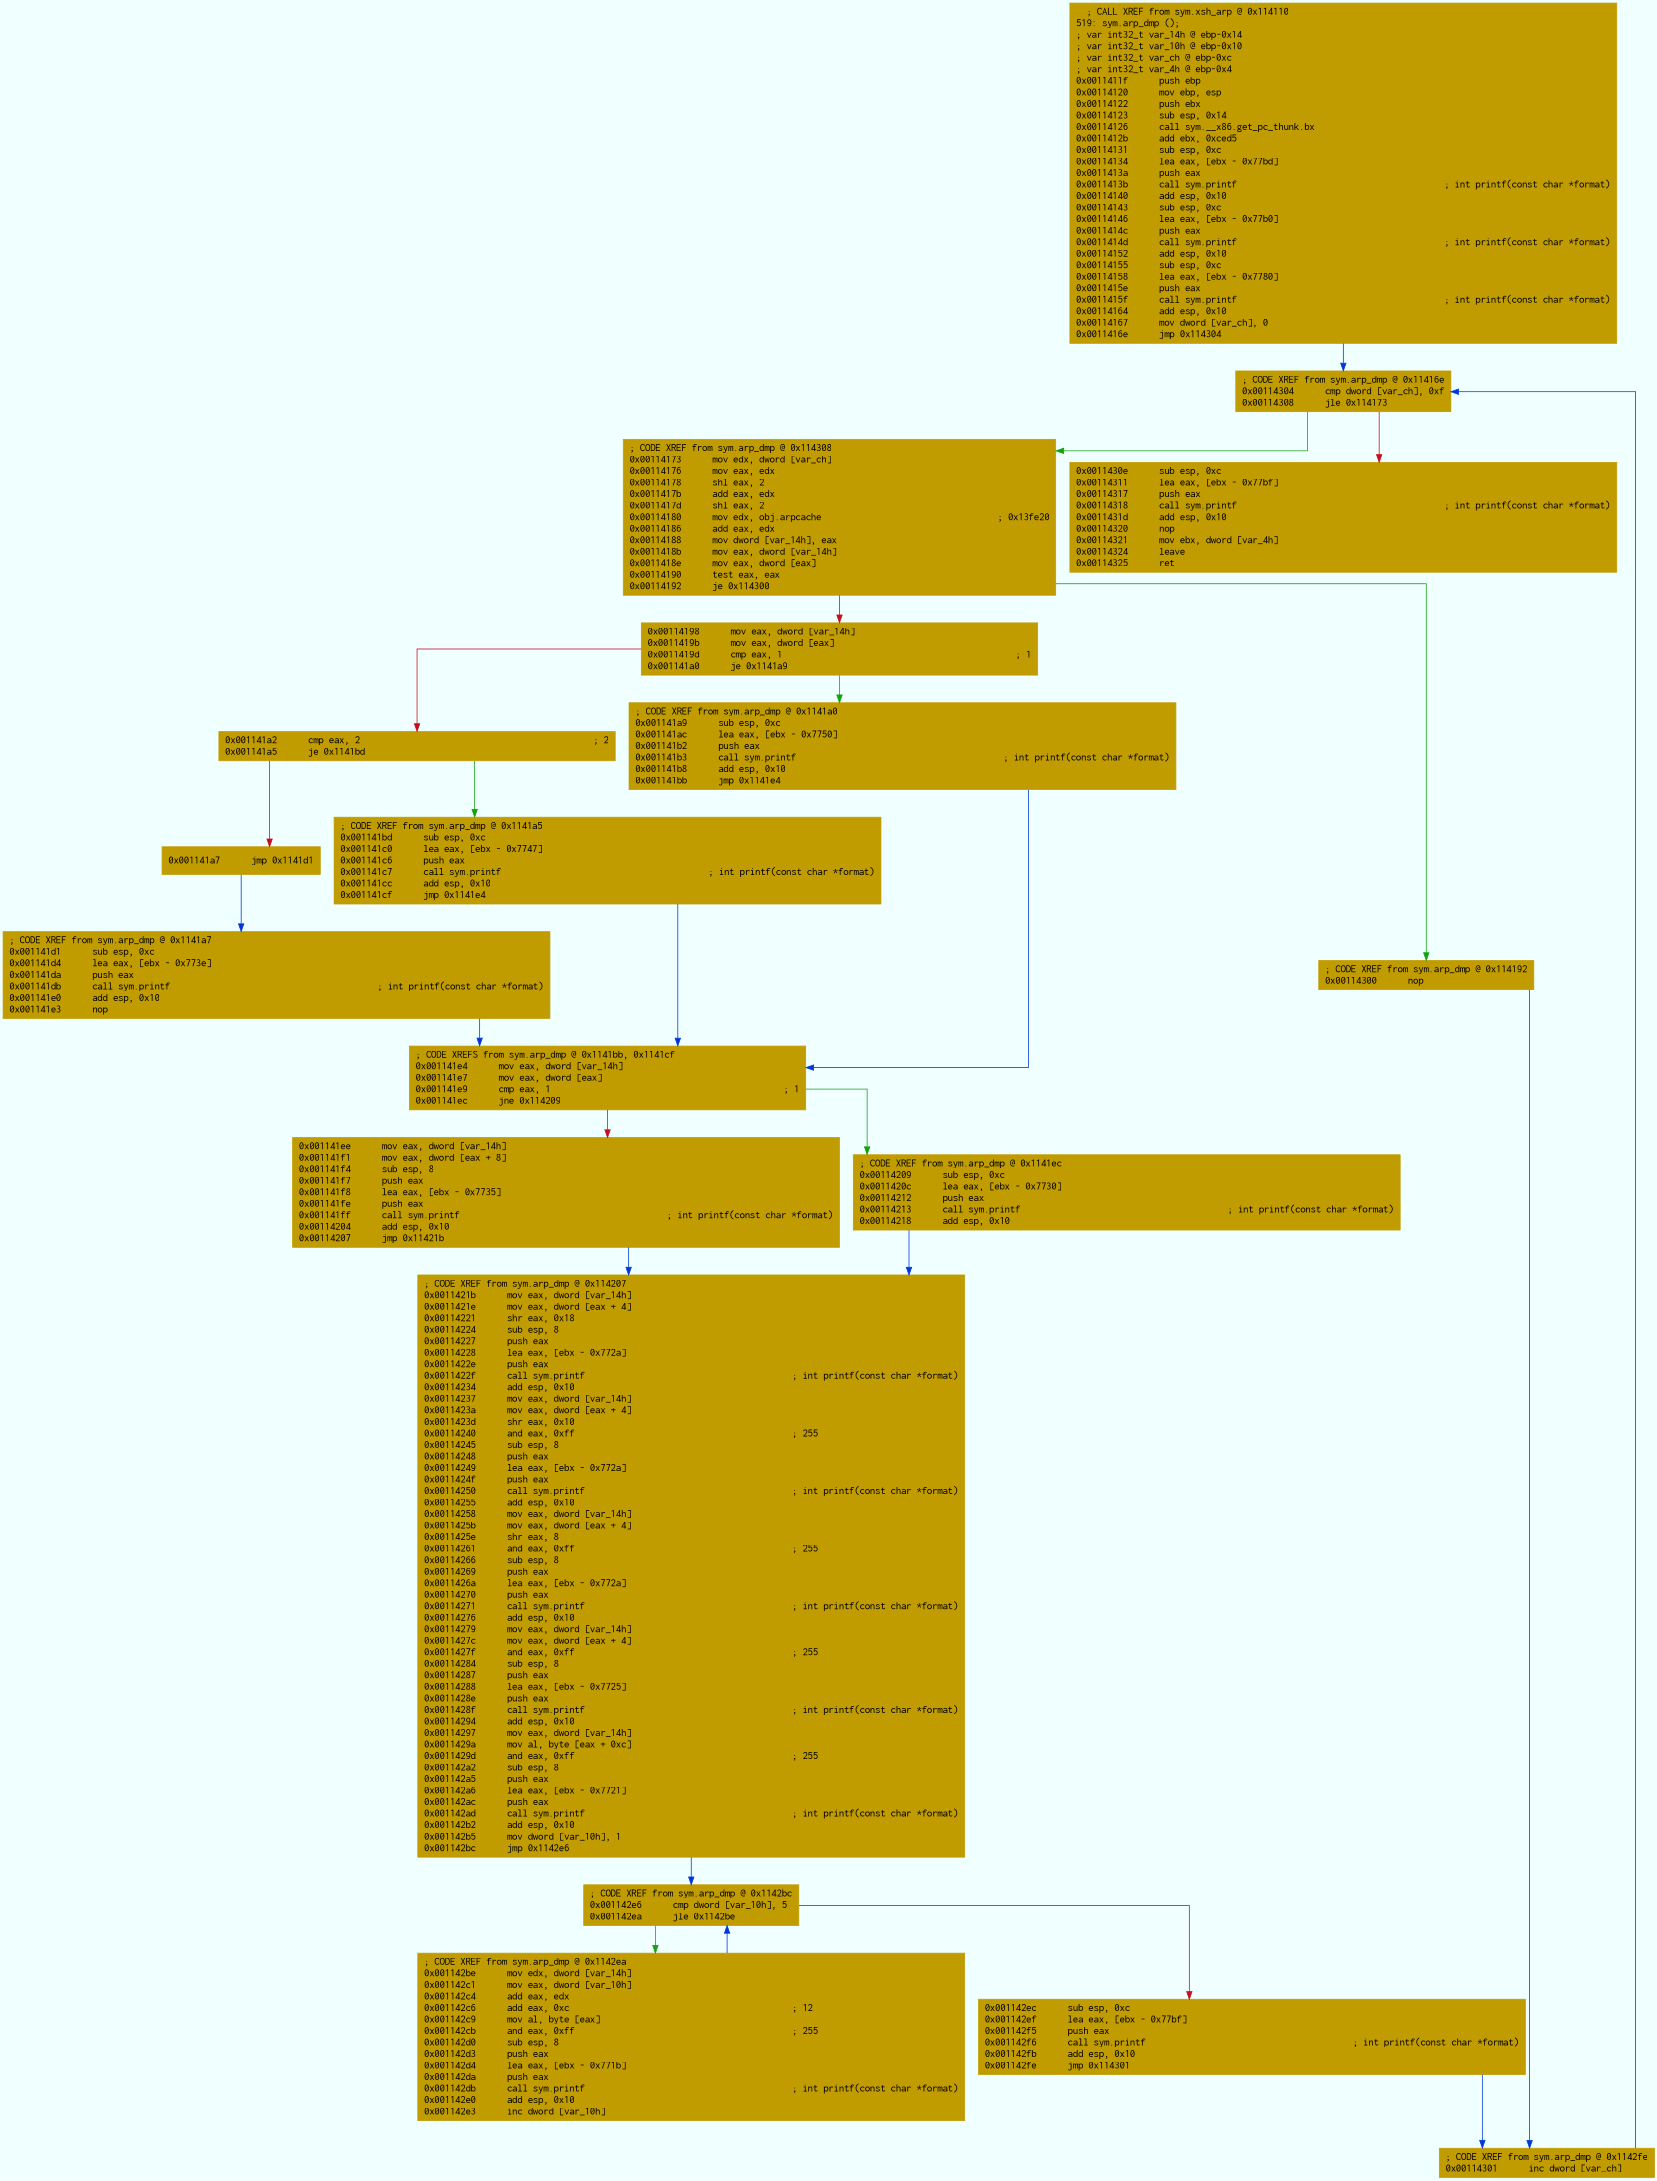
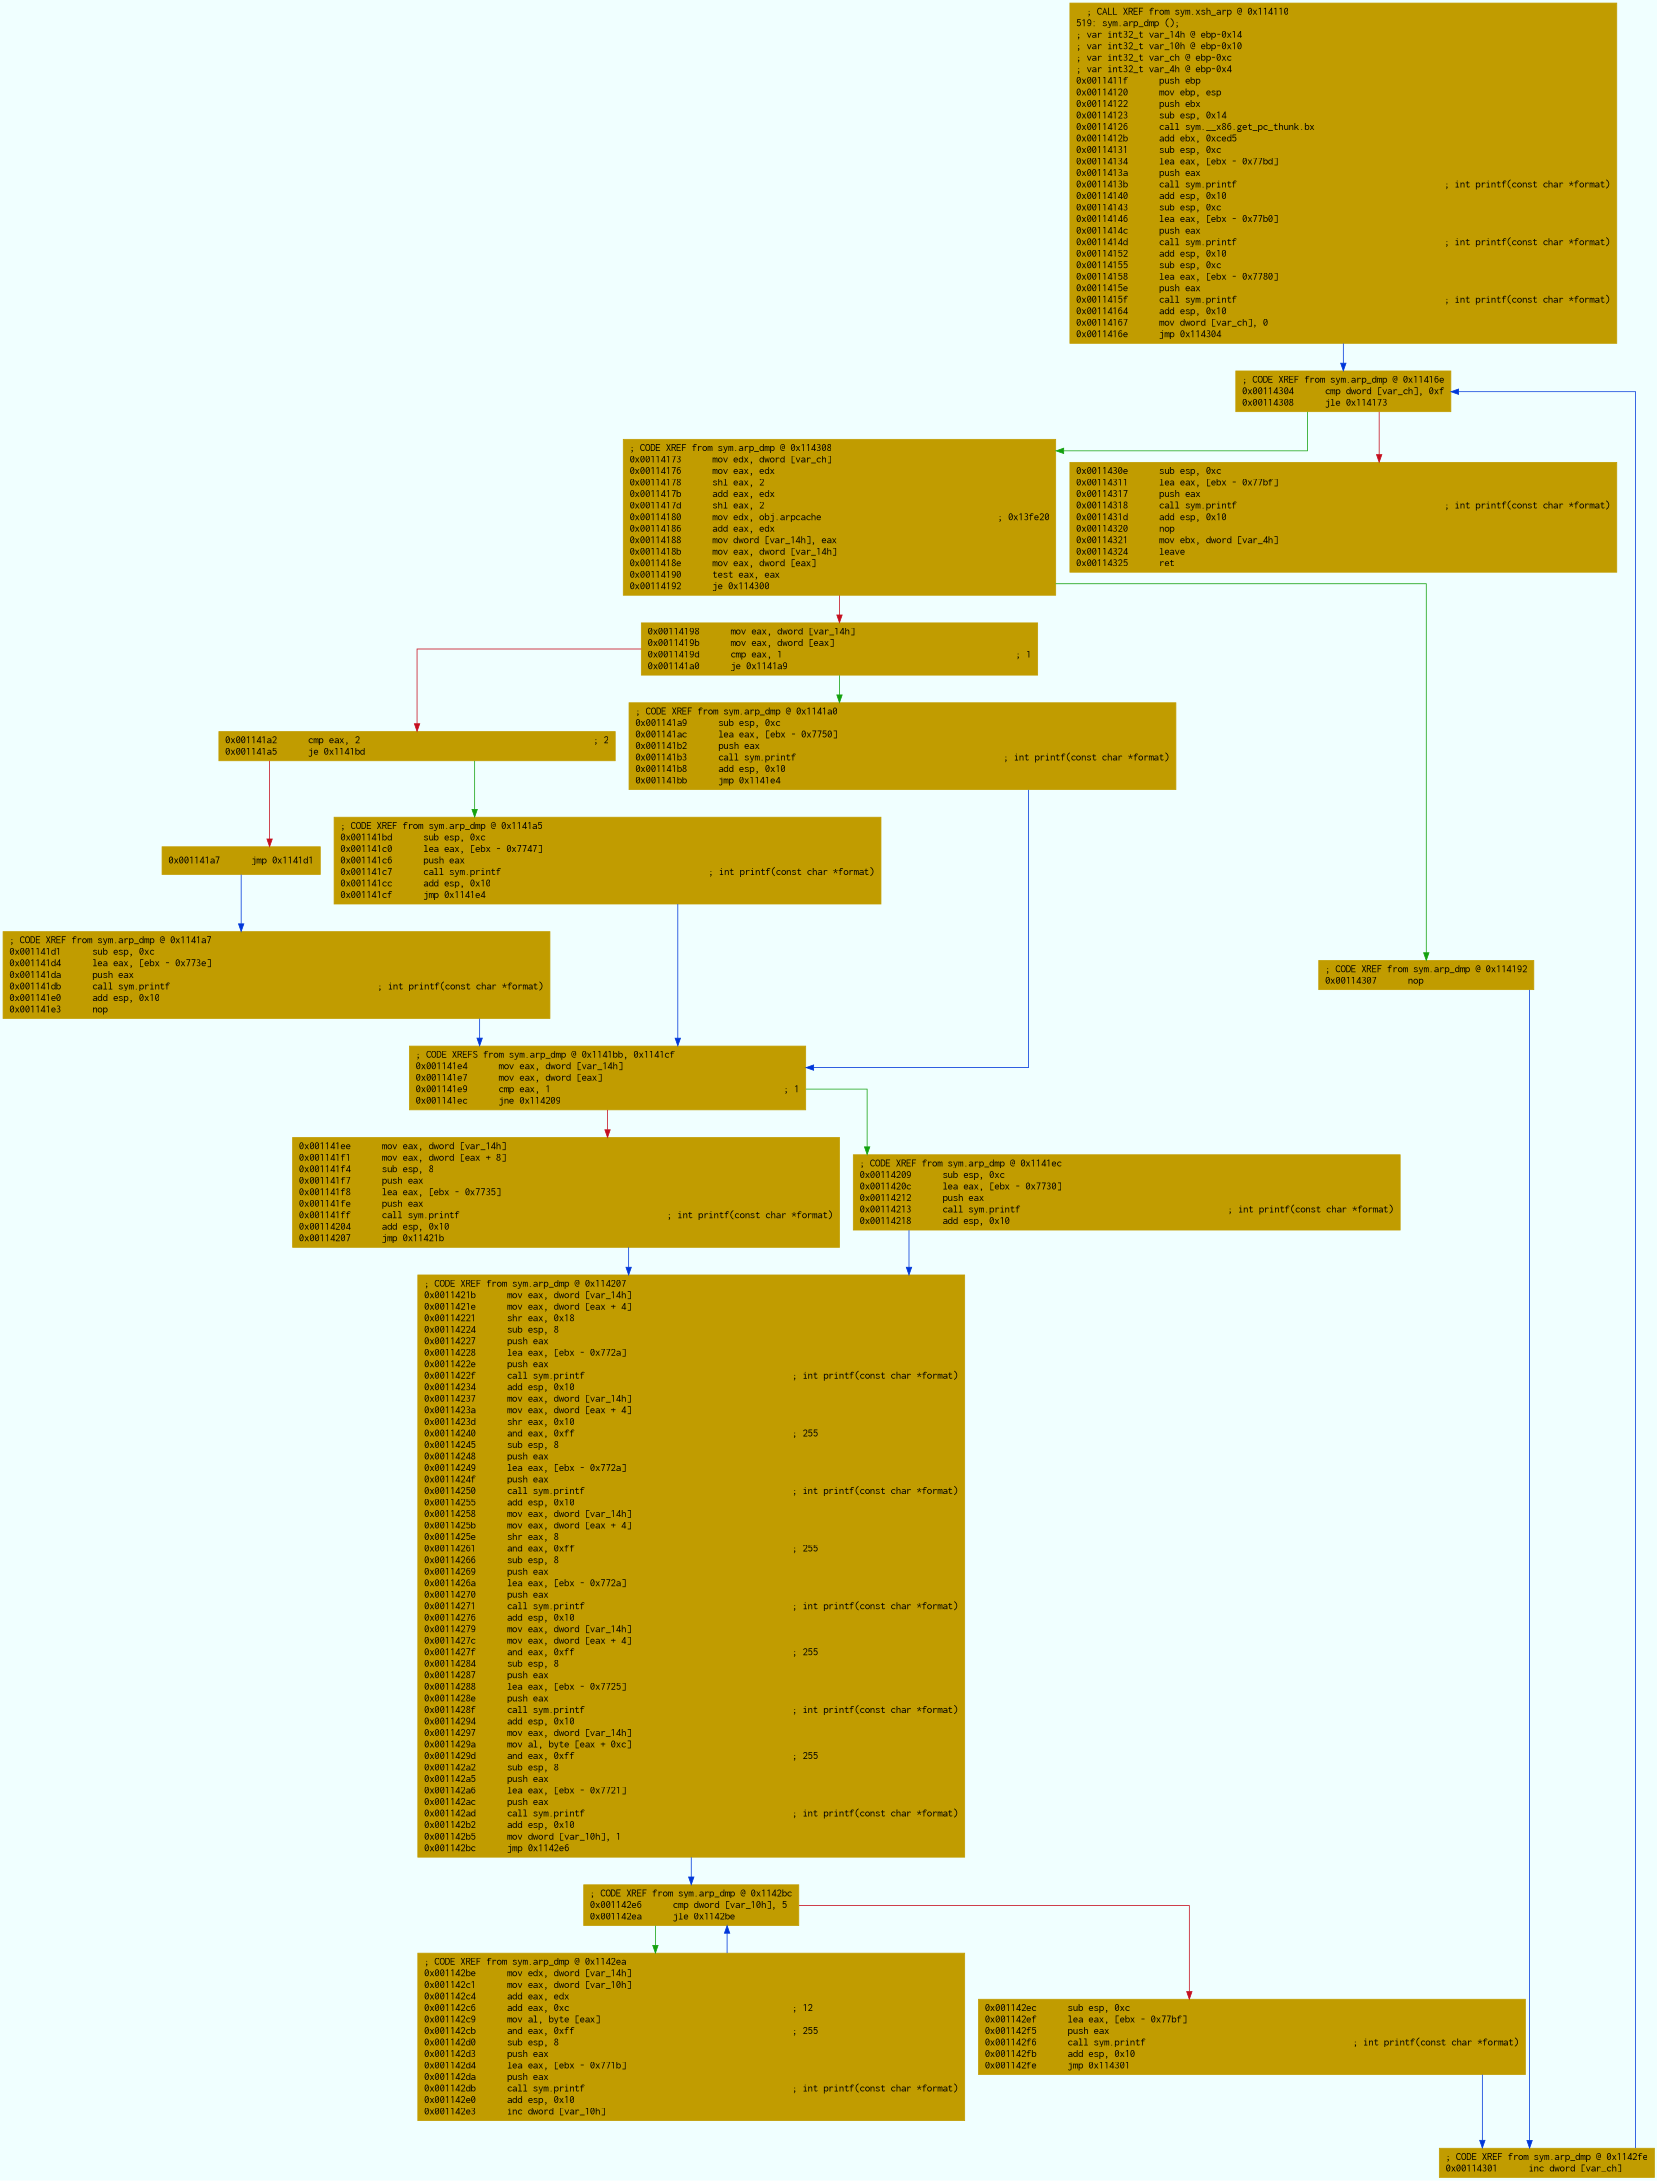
  digraph {
    bgcolor=azure
    fontname=Courier
    fontsize=8
    splines=ortho
    node [color="#c19c00" fillcolor="#c19c00" fontname=Courier shape=box style=filled]
    edge [arrowhead=normal color="#0037da"]
    n1 [label="  ; CALL XREF from sym.xsh_arp @ 0x114110\l519: sym.arp_dmp ();\l; var int32_t var_14h @ ebp-0x14\l; var int32_t var_10h @ ebp-0x10\l; var int32_t var_ch @ ebp-0xc\l; var int32_t var_4h @ ebp-0x4\l0x0011411f      push ebp\l0x00114120      mov ebp, esp\l0x00114122      push ebx\l0x00114123      sub esp, 0x14\l0x00114126      call sym.__x86.get_pc_thunk.bx\l0x0011412b      add ebx, 0xced5\l0x00114131      sub esp, 0xc\l0x00114134      lea eax, [ebx - 0x77bd]\l0x0011413a      push eax\l0x0011413b      call sym.printf                                        ; int printf(const char *format)\l0x00114140      add esp, 0x10\l0x00114143      sub esp, 0xc\l0x00114146      lea eax, [ebx - 0x77b0]\l0x0011414c      push eax\l0x0011414d      call sym.printf                                        ; int printf(const char *format)\l0x00114152      add esp, 0x10\l0x00114155      sub esp, 0xc\l0x00114158      lea eax, [ebx - 0x7780]\l0x0011415e      push eax\l0x0011415f      call sym.printf                                        ; int printf(const char *format)\l0x00114164      add esp, 0x10\l0x00114167      mov dword [var_ch], 0\l0x0011416e      jmp 0x114304\l"]
    n2 [label="; CODE XREF from sym.arp_dmp @ 0x11416e\l0x00114304      cmp dword [var_ch], 0xf\l0x00114308      jle 0x114173\l"]
    n3 [label="; CODE XREF from sym.arp_dmp @ 0x114308\l0x00114173      mov edx, dword [var_ch]\l0x00114176      mov eax, edx\l0x00114178      shl eax, 2\l0x0011417b      add eax, edx\l0x0011417d      shl eax, 2\l0x00114180      mov edx, obj.arpcache                                  ; 0x13fe20\l0x00114186      add eax, edx\l0x00114188      mov dword [var_14h], eax\l0x0011418b      mov eax, dword [var_14h]\l0x0011418e      mov eax, dword [eax]\l0x00114190      test eax, eax\l0x00114192      je 0x114300\l"]
    n4 [label="0x00114198      mov eax, dword [var_14h]\l0x0011419b      mov eax, dword [eax]\l0x0011419d      cmp eax, 1                                             ; 1\l0x001141a0      je 0x1141a9\l"]
-   n5 [label="; CODE XREF from sym.arp_dmp @ 0x114192\l0x00114300      nop\l"]
+   n5 [label="; CODE XREF from sym.arp_dmp @ 0x114192\l0x00114307      nop\l"]
    n6 [label="0x001141a2      cmp eax, 2                                             ; 2\l0x001141a5      je 0x1141bd\l"]
    n7 [label="; CODE XREF from sym.arp_dmp @ 0x1141a0\l0x001141a9      sub esp, 0xc\l0x001141ac      lea eax, [ebx - 0x7750]\l0x001141b2      push eax\l0x001141b3      call sym.printf                                        ; int printf(const char *format)\l0x001141b8      add esp, 0x10\l0x001141bb      jmp 0x1141e4\l"]
    n8 [label="0x001141a7      jmp 0x1141d1\l"]
    n9 [label="; CODE XREF from sym.arp_dmp @ 0x1141a5\l0x001141bd      sub esp, 0xc\l0x001141c0      lea eax, [ebx - 0x7747]\l0x001141c6      push eax\l0x001141c7      call sym.printf                                        ; int printf(const char *format)\l0x001141cc      add esp, 0x10\l0x001141cf      jmp 0x1141e4\l"]
    n10 [label="; CODE XREF from sym.arp_dmp @ 0x1141a7\l0x001141d1      sub esp, 0xc\l0x001141d4      lea eax, [ebx - 0x773e]\l0x001141da      push eax\l0x001141db      call sym.printf                                        ; int printf(const char *format)\l0x001141e0      add esp, 0x10\l0x001141e3      nop\l"]
    n11 [label="; CODE XREFS from sym.arp_dmp @ 0x1141bb, 0x1141cf\l0x001141e4      mov eax, dword [var_14h]\l0x001141e7      mov eax, dword [eax]\l0x001141e9      cmp eax, 1                                             ; 1\l0x001141ec      jne 0x114209\l"]
    n12 [label="0x001141ee      mov eax, dword [var_14h]\l0x001141f1      mov eax, dword [eax + 8]\l0x001141f4      sub esp, 8\l0x001141f7      push eax\l0x001141f8      lea eax, [ebx - 0x7735]\l0x001141fe      push eax\l0x001141ff      call sym.printf                                        ; int printf(const char *format)\l0x00114204      add esp, 0x10\l0x00114207      jmp 0x11421b\l"]
    n13 [label="; CODE XREF from sym.arp_dmp @ 0x1141ec\l0x00114209      sub esp, 0xc\l0x0011420c      lea eax, [ebx - 0x7730]\l0x00114212      push eax\l0x00114213      call sym.printf                                        ; int printf(const char *format)\l0x00114218      add esp, 0x10\l"]
    n14 [label="; CODE XREF from sym.arp_dmp @ 0x114207\l0x0011421b      mov eax, dword [var_14h]\l0x0011421e      mov eax, dword [eax + 4]\l0x00114221      shr eax, 0x18\l0x00114224      sub esp, 8\l0x00114227      push eax\l0x00114228      lea eax, [ebx - 0x772a]\l0x0011422e      push eax\l0x0011422f      call sym.printf                                        ; int printf(const char *format)\l0x00114234      add esp, 0x10\l0x00114237      mov eax, dword [var_14h]\l0x0011423a      mov eax, dword [eax + 4]\l0x0011423d      shr eax, 0x10\l0x00114240      and eax, 0xff                                          ; 255\l0x00114245      sub esp, 8\l0x00114248      push eax\l0x00114249      lea eax, [ebx - 0x772a]\l0x0011424f      push eax\l0x00114250      call sym.printf                                        ; int printf(const char *format)\l0x00114255      add esp, 0x10\l0x00114258      mov eax, dword [var_14h]\l0x0011425b      mov eax, dword [eax + 4]\l0x0011425e      shr eax, 8\l0x00114261      and eax, 0xff                                          ; 255\l0x00114266      sub esp, 8\l0x00114269      push eax\l0x0011426a      lea eax, [ebx - 0x772a]\l0x00114270      push eax\l0x00114271      call sym.printf                                        ; int printf(const char *format)\l0x00114276      add esp, 0x10\l0x00114279      mov eax, dword [var_14h]\l0x0011427c      mov eax, dword [eax + 4]\l0x0011427f      and eax, 0xff                                          ; 255\l0x00114284      sub esp, 8\l0x00114287      push eax\l0x00114288      lea eax, [ebx - 0x7725]\l0x0011428e      push eax\l0x0011428f      call sym.printf                                        ; int printf(const char *format)\l0x00114294      add esp, 0x10\l0x00114297      mov eax, dword [var_14h]\l0x0011429a      mov al, byte [eax + 0xc]\l0x0011429d      and eax, 0xff                                          ; 255\l0x001142a2      sub esp, 8\l0x001142a5      push eax\l0x001142a6      lea eax, [ebx - 0x7721]\l0x001142ac      push eax\l0x001142ad      call sym.printf                                        ; int printf(const char *format)\l0x001142b2      add esp, 0x10\l0x001142b5      mov dword [var_10h], 1\l0x001142bc      jmp 0x1142e6\l"]
    n15 [label="; CODE XREF from sym.arp_dmp @ 0x1142bc\l0x001142e6      cmp dword [var_10h], 5\l0x001142ea      jle 0x1142be\l"]
    n16 [label="; CODE XREF from sym.arp_dmp @ 0x1142ea\l0x001142be      mov edx, dword [var_14h]\l0x001142c1      mov eax, dword [var_10h]\l0x001142c4      add eax, edx\l0x001142c6      add eax, 0xc                                           ; 12\l0x001142c9      mov al, byte [eax]\l0x001142cb      and eax, 0xff                                          ; 255\l0x001142d0      sub esp, 8\l0x001142d3      push eax\l0x001142d4      lea eax, [ebx - 0x771b]\l0x001142da      push eax\l0x001142db      call sym.printf                                        ; int printf(const char *format)\l0x001142e0      add esp, 0x10\l0x001142e3      inc dword [var_10h]\l"]
    n17 [label="0x001142ec      sub esp, 0xc\l0x001142ef      lea eax, [ebx - 0x77bf]\l0x001142f5      push eax\l0x001142f6      call sym.printf                                        ; int printf(const char *format)\l0x001142fb      add esp, 0x10\l0x001142fe      jmp 0x114301\l"]
    n18 [label="; CODE XREF from sym.arp_dmp @ 0x1142fe\l0x00114301      inc dword [var_ch]\l"]
    n19 [label="0x0011430e      sub esp, 0xc\l0x00114311      lea eax, [ebx - 0x77bf]\l0x00114317      push eax\l0x00114318      call sym.printf                                        ; int printf(const char *format)\l0x0011431d      add esp, 0x10\l0x00114320      nop\l0x00114321      mov ebx, dword [var_4h]\l0x00114324      leave\l0x00114325      ret\l"]
    n1 -> n2
    n2 -> n3 [color="#13a10e"]
    n2 -> n19 [color="#c50f1f"]
    n3 -> n4 [color="#c50f1f"]
    n3 -> n5 [color="#13a10e"]
    n4 -> n6 [color="#c50f1f"]
    n4 -> n7 [color="#13a10e"]
    n5 -> n18
    n6 -> n8 [color="#c50f1f"]
    n6 -> n9 [color="#13a10e"]
    n7 -> n11
    n8 -> n10
    n9 -> n11
    n10 -> n11
    n11 -> n12 [color="#c50f1f"]
    n11 -> n13 [color="#13a10e"]
    n12 -> n14
    n13 -> n14
    n14 -> n15
    n15 -> n16 [color="#13a10e"]
    n15 -> n17 [color="#c50f1f"]
    n16 -> n15
    n17 -> n18
    n18 -> n2
  }
